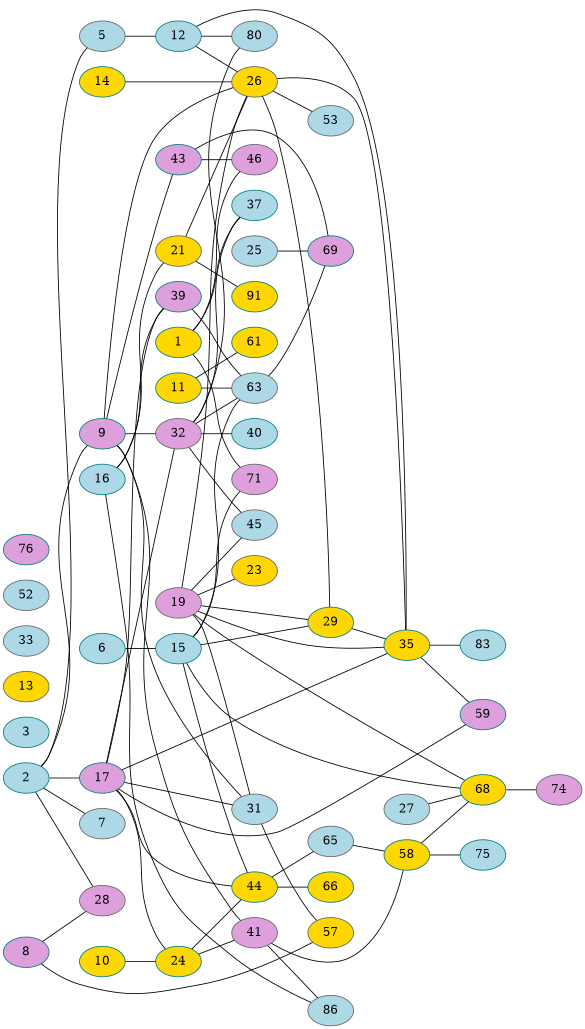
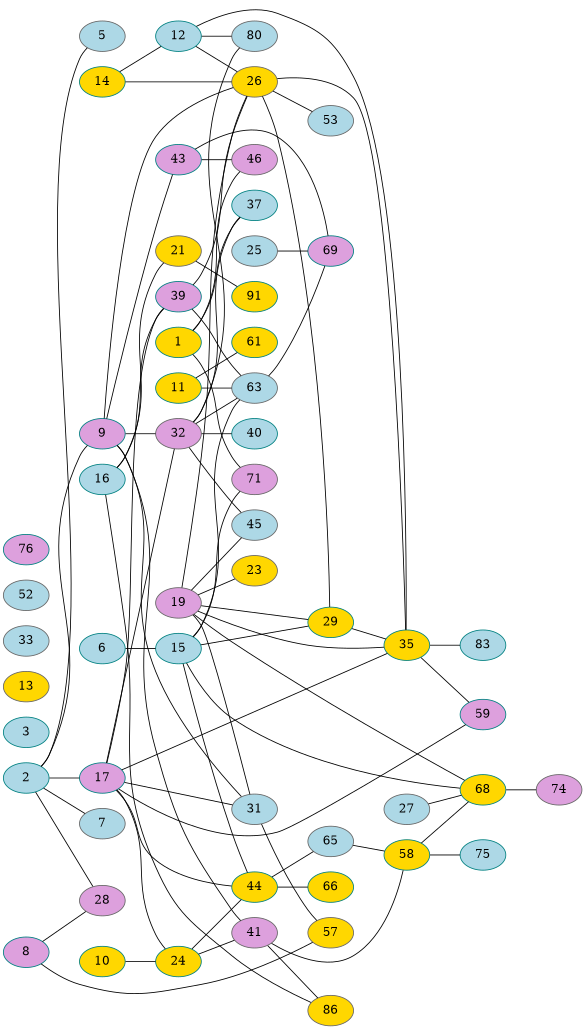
  graph {
    rankdir=LR
    node [color=teal fillcolor=lightblue style=filled]
    1 [fillcolor=gold super="+5"]
    37 [super="+64"]
    46 [color=gray40 fillcolor=plum]
    71 [color=gray40 fillcolor=plum]
    2 [super="+56"]
    n6 [color=gray40 label=5]
    7 [color=gray40]
    9 [fillcolor=plum super="+42"]
    17 [fillcolor=plum super="+50"]
    28 [color=gray40 fillcolor=plum super="+49"]
    12 [super="+18"]
    26 [color=gray40 fillcolor=gold super="+48"]
    31 [color=gray40]
    32 [color=gray40 fillcolor=plum super="+38"]
    41 [color=gray40 fillcolor=plum super="+77"]
    43 [fillcolor=plum super="+78"]
    24 [fillcolor=gold super="+70"]
    35 [fillcolor=gold super="+36"]
    44 [fillcolor=gold super="+65"]
    39 [fillcolor=plum]
    59 [fillcolor=plum]
    3
    80 [color=gray40 super="+84"]
    15 [super="+20"]
    63 [color=gray40 super="+67"]
    29 [fillcolor=gold super="+62"]
    68 [fillcolor=gold super="+73"]
    6
    8 [fillcolor=plum super="+22"]
    57 [color=gray40 fillcolor=gold]
    53 [color=gray40]
    45 [color=gray40]
    40
-   86 [color=gray40]
+   86 [color=gray40 fillcolor=gold]
    58 [fillcolor=gold super="+82"]
    69 [fillcolor=plum super="+72"]
    10 [fillcolor=gold]
    11 [fillcolor=gold]
    61 [fillcolor=gold]
    83
    13 [color=gray40 fillcolor=gold]
    14 [fillcolor=gold]
    n43 [color=gray40 label=65 super="+60"]
    66 [fillcolor=gold]
    74 [color=gray40 fillcolor=plum]
    16 [super="+81"]
    21 [color=gray40 fillcolor=gold super="+54"]
    19 [color=gray40 fillcolor=plum super="+34"]
    23 [color=gray40 fillcolor=gold]
    n50 [fillcolor=gold label=91]
    25 [color=gray40 super="+85"]
    27 [color=gray40]
    33 [color=gray40 super="+47"]
    75
    52 [color=gray40]
    76 [fillcolor=plum]
    1 -- 37
    1 -- 46
    1 -- 71
    2 -- n6
    2 -- 7
    2 -- 9
    2 -- 17
    2 -- 28
-   n6 -- 12
+   14 -- 12
    9 -- 26
    9 -- 31
    9 -- 32
    9 -- 41
    9 -- 43
    17 -- 31
    17 -- 32
    17 -- 24
    17 -- 35
    17 -- 44
    17 -- 39
    17 -- 59
    12 -- 26
    12 -- 35
    12 -- 80
    26 -- 35
    26 -- 29
    26 -- 53
    31 -- 57
    32 -- 37
    32 -- 80
    32 -- 63
    32 -- 45
    32 -- 40
    41 -- 86
    41 -- 58
    43 -- 46
    43 -- 69
    24 -- 41
    24 -- 44
    35 -- 59
    35 -- 83
    44 -- n43
    44 -- 66
    39 -- 63
    15 -- 71
    15 -- 44
    15 -- 63
    15 -- 29
    15 -- 68
    63 -- 69
    29 -- 35
    68 -- 74 [weight=2]
    6 -- 15
    8 -- 28
    8 -- 57
    58 -- 68
    58 -- 75
    10 -- 24
    11 -- 63
    11 -- 61
    14 -- 26
    n43 -- 58
    16 -- 39
    16 -- 86
    16 -- 21
-   21 -- 26
+   39 -- 26
    21 -- n50
    19 -- 26
    19 -- 31
    19 -- 35
    19 -- 29
    19 -- 68
    19 -- 45
    19 -- 23
    25 -- 69
    27 -- 68
  }
